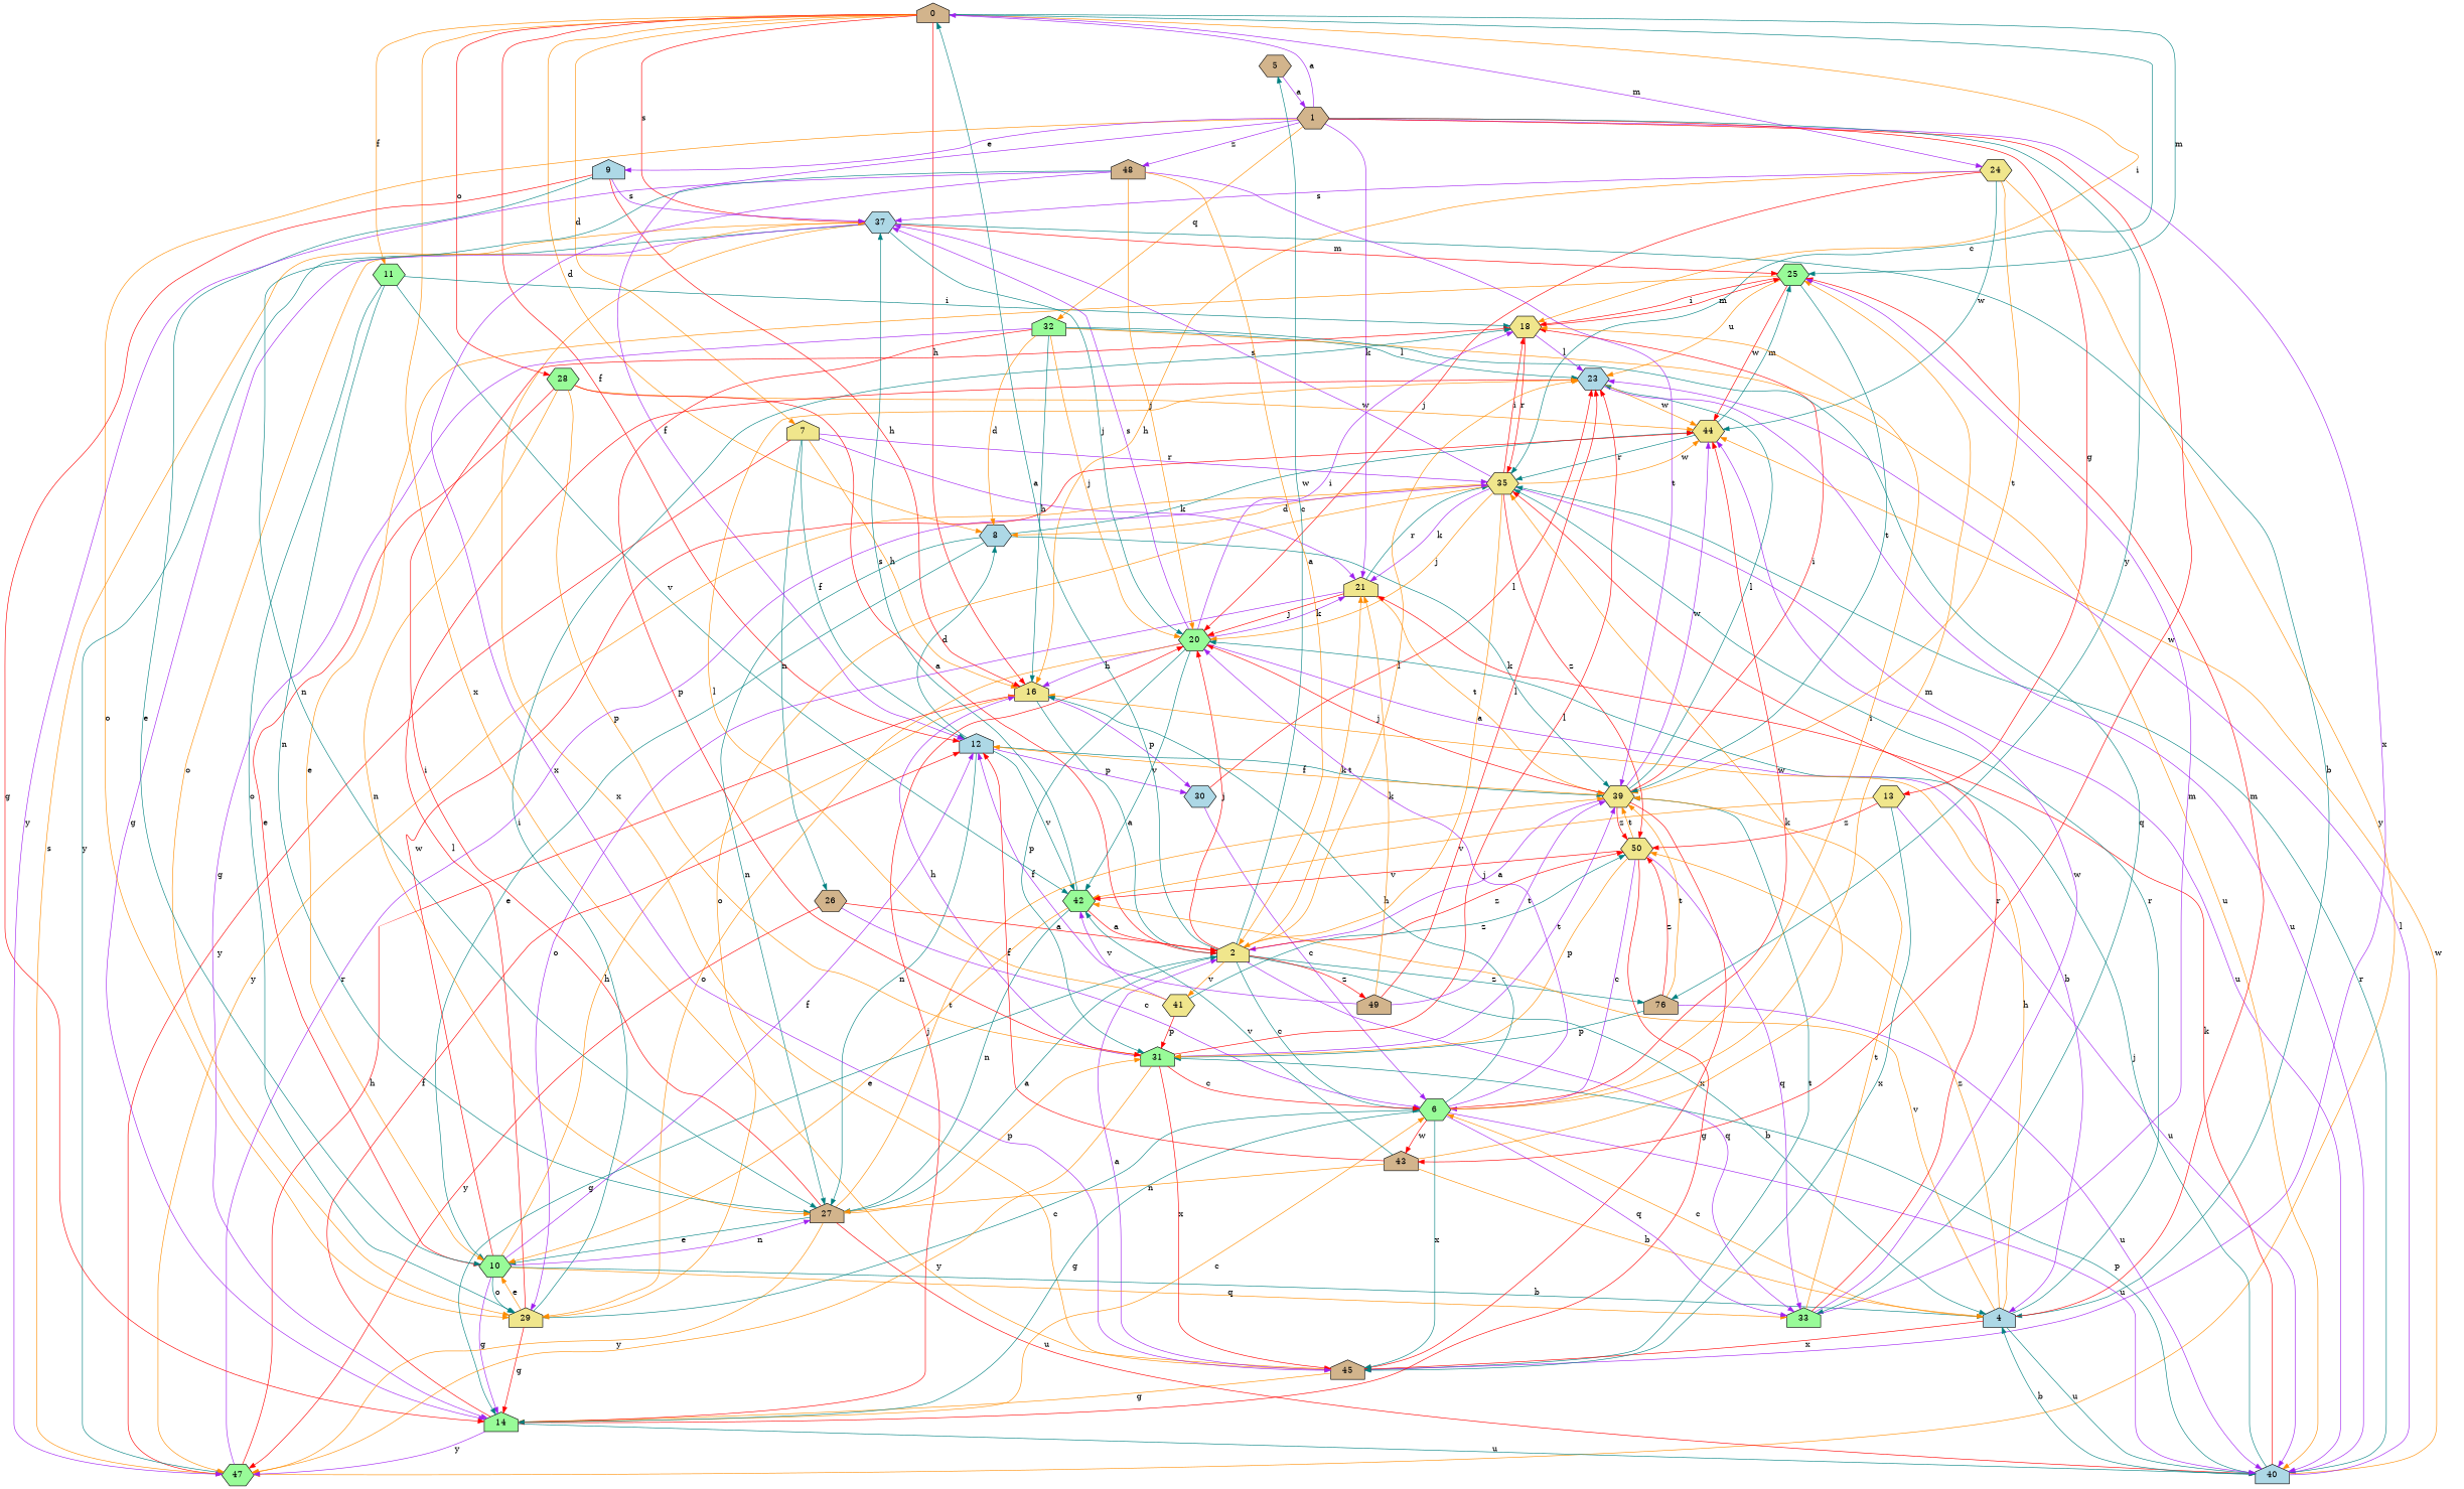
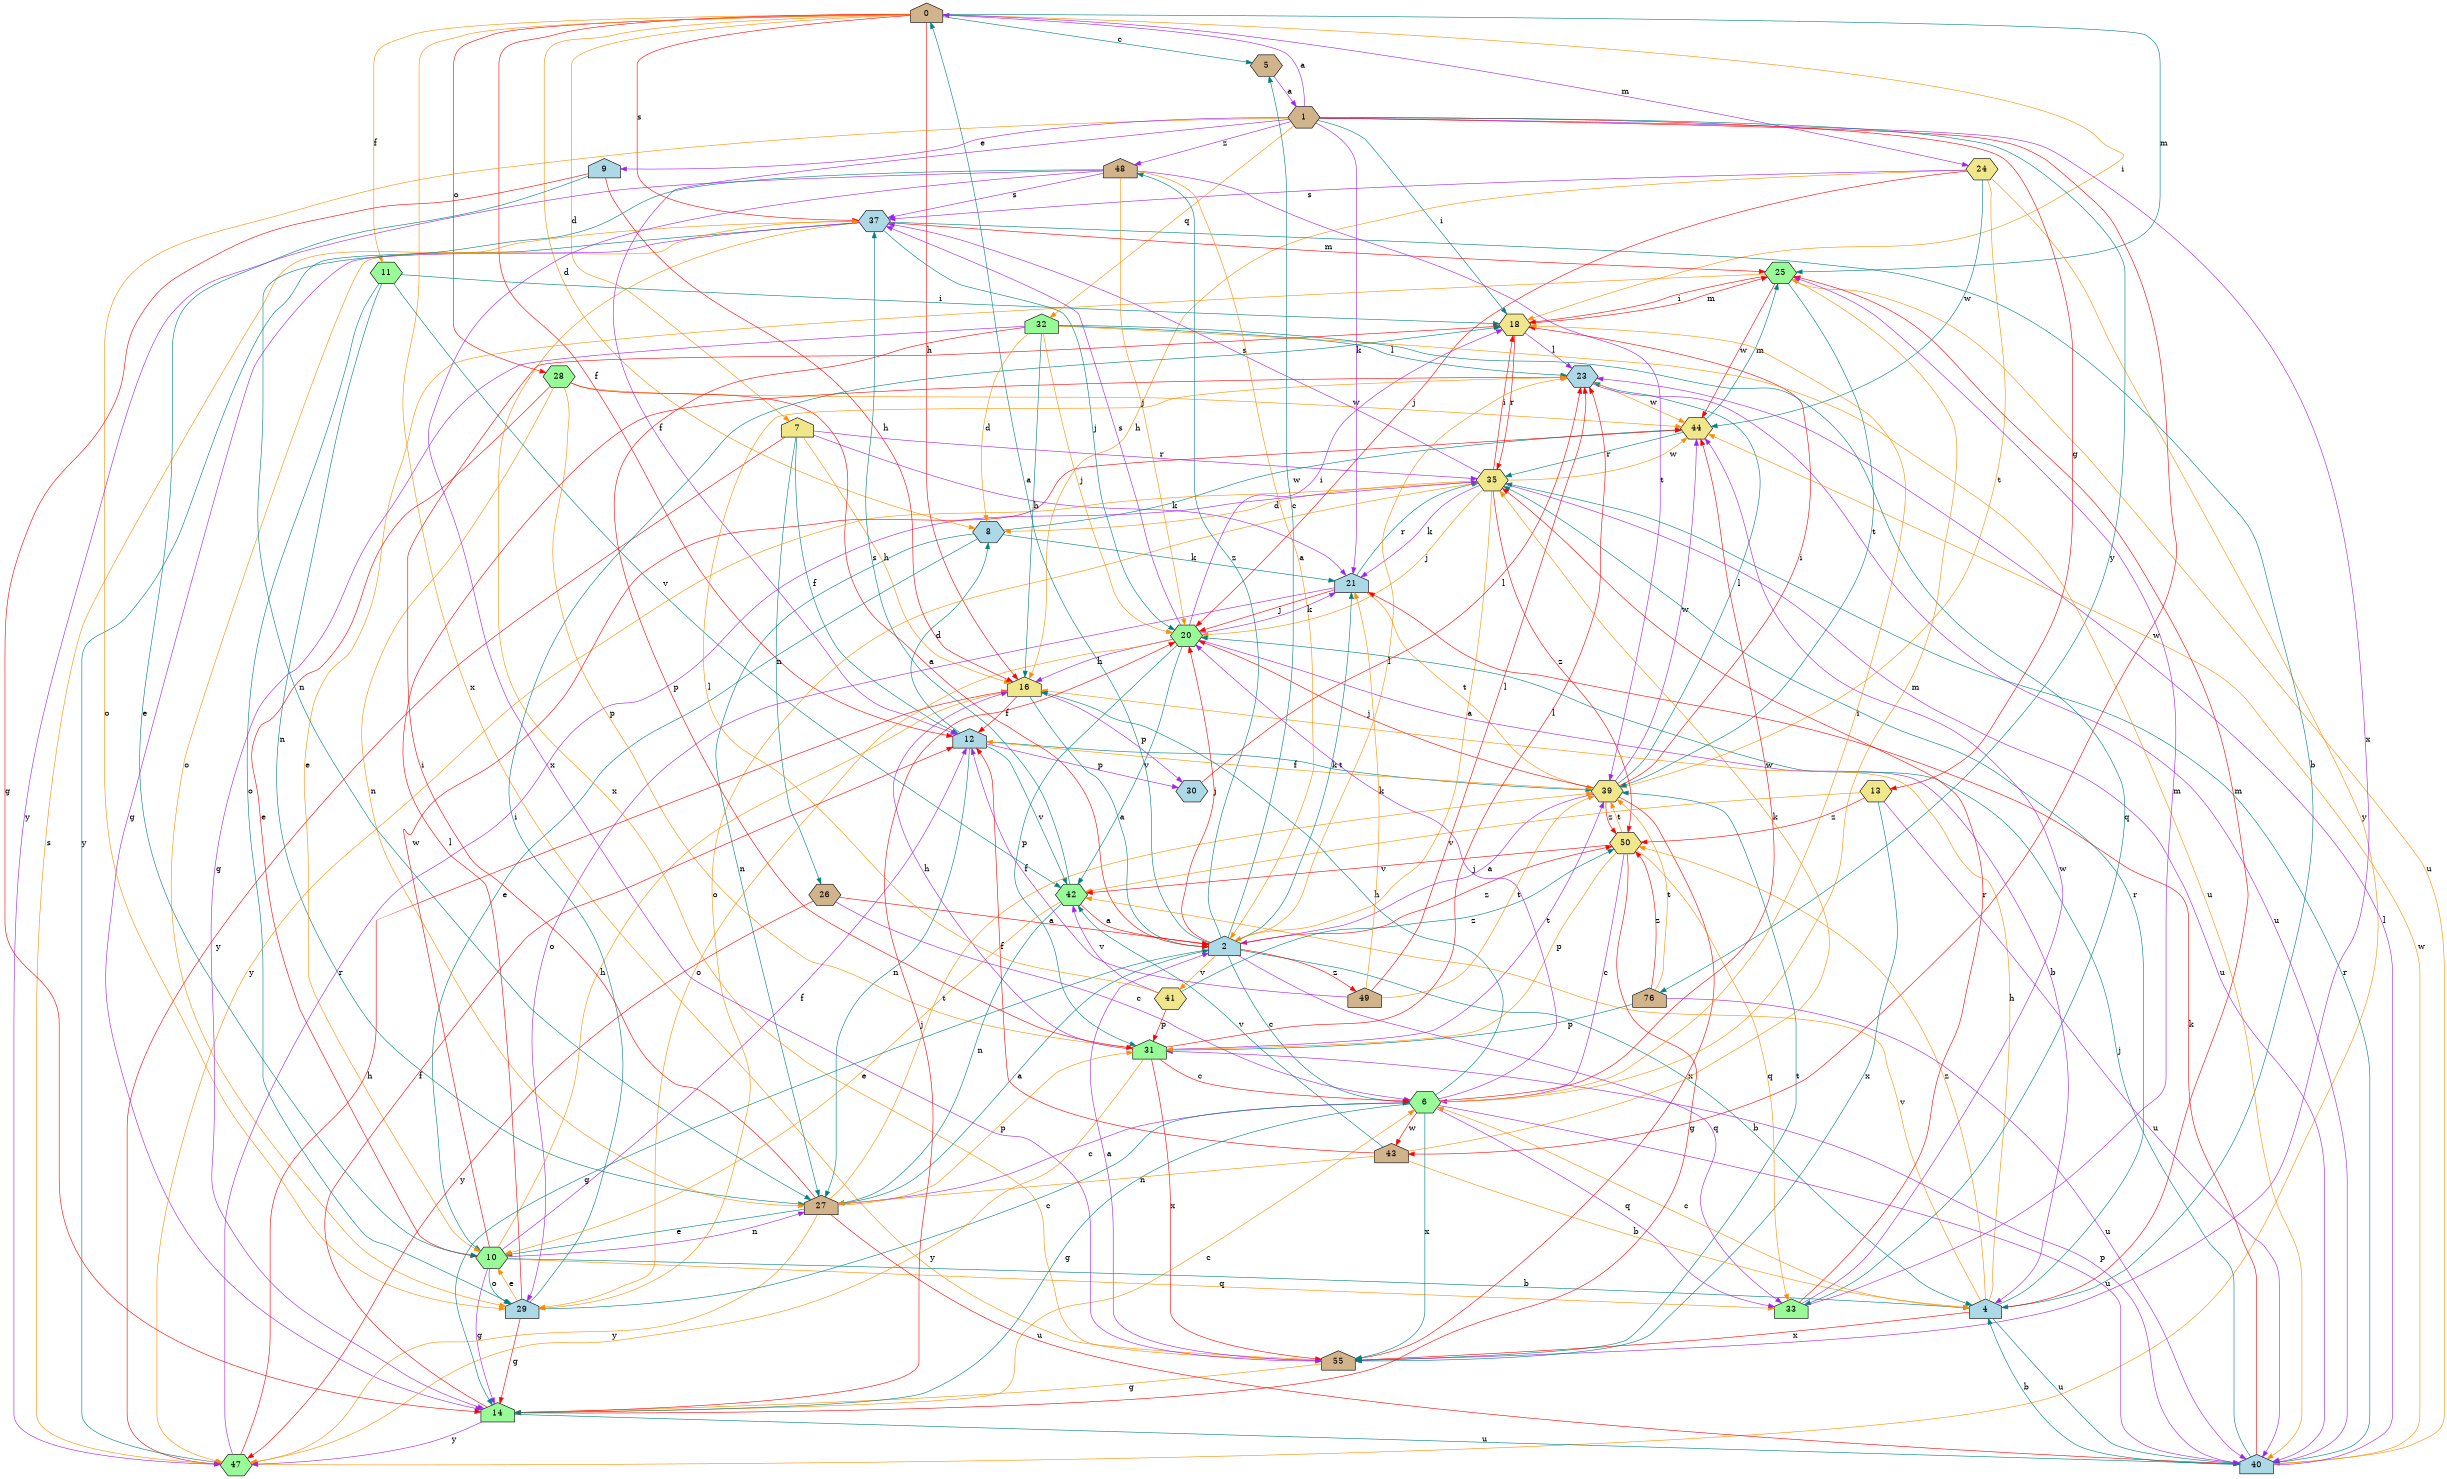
  strict digraph {
    node [fillcolor=khaki shape=hexagon style=filled]
    edge [color=darkorange]
    0 [fillcolor=tan shape=house]
    5 [fillcolor=tan]
    7 [shape=house]
    8 [fillcolor=lightblue]
    11 [fillcolor=palegreen]
    12 [fillcolor=lightblue shape=house]
    16 [shape=house]
    18
    24
    25 [fillcolor=palegreen]
    28 [fillcolor=palegreen]
    37 [fillcolor=lightblue]
-   45 [fillcolor=tan shape=house]
+   45 [fillcolor=tan shape=house label=55]
    1 [fillcolor=tan]
-   21 [shape=house]
+   21 [fillcolor=lightblue shape=house]
    35
    26 [fillcolor=tan]
    47 [fillcolor=palegreen]
    44
    10 [fillcolor=palegreen]
    27 [fillcolor=tan shape=house]
-   29 [shape=house]
+   29 [fillcolor=lightblue shape=house]
    42 [fillcolor=palegreen]
    30 [fillcolor=lightblue]
    39
-   2 [shape=house]
+   2 [fillcolor=lightblue shape=house]
    23 [fillcolor=lightblue]
    20 [fillcolor=palegreen]
    40 [fillcolor=lightblue shape=house]
    31 [fillcolor=palegreen shape=house]
    4 [fillcolor=lightblue shape=house]
    14 [fillcolor=palegreen shape=house]
    9 [fillcolor=lightblue shape=house]
    13
    32 [fillcolor=palegreen shape=house]
    43 [fillcolor=tan shape=house]
    n37 [fillcolor=tan label=76 shape=house]
    48 [fillcolor=tan shape=house]
    50
    6 [fillcolor=palegreen]
    33 [fillcolor=palegreen shape=house]
    41
    49 [fillcolor=tan shape=house]
-   0 -> 35 [color=teal label=c]
+   0 -> 5 [color=teal label=c]
    0 -> 7 [label=d]
    0 -> 8 [label=d]
    0 -> 11 [label=f]
    0 -> 12 [color=red label=f]
    0 -> 16 [color=red label=h]
    0 -> 18 [label=i]
    0 -> 24 [color=purple label=m]
    0 -> 25 [color=teal label=m]
    0 -> 28 [color=red label=o]
    0 -> 37 [color=red label=s]
    0 -> 45 [label=x]
    5 -> 1 [color=purple label=a]
    7 -> 12 [color=teal label=f]
    7 -> 16 [label=h]
    7 -> 21 [color=purple label=k]
    7 -> 35 [color=purple label=r]
    7 -> 26 [color=teal label=n]
    7 -> 47 [color=red label=y]
-   8 -> 39 [color=teal label=k]
+   8 -> 21 [color=teal label=k]
    8 -> 44 [color=teal label=w]
    8 -> 10 [color=teal label=e]
    8 -> 27 [color=teal label=n]
    11 -> 18 [color=teal label=i]
    11 -> 27 [color=teal label=n]
    11 -> 29 [color=teal label=o]
    11 -> 42 [color=teal label=v]
    12 -> 8 [color=teal label=d]
    12 -> 27 [color=teal label=n]
    12 -> 42 [color=teal label=v]
    12 -> 30 [color=purple label=p]
    12 -> 39 [color=teal label=t]
+   16 -> 12 [color=red label=f]
    16 -> 30 [color=purple label=p]
    16 -> 2 [color=teal label=a]
    18 -> 25 [color=red label=m]
    18 -> 35 [color=red label=r]
    18 -> 23 [color=purple label=l]
    24 -> 16 [label=h]
    24 -> 37 [color=purple label=s]
    24 -> 47 [label=y]
    24 -> 44 [color=teal label=w]
    24 -> 39 [label=t]
    24 -> 20 [color=red label=j]
    25 -> 18 [color=red label=i]
    25 -> 44 [color=red label=w]
    25 -> 10 [label=e]
    25 -> 39 [color=teal label=t]
-   25 -> 23 [label=u]
+   25 -> 40 [label=u]
    28 -> 44 [label=w]
    28 -> 10 [color=red label=e]
    28 -> 27 [label=n]
    28 -> 2 [color=red label=a]
    28 -> 31 [label=p]
    37 -> 25 [color=red label=m]
    37 -> 45 [label=x]
    37 -> 47 [color=teal label=y]
    37 -> 29 [label=o]
    37 -> 20 [color=teal label=j]
    37 -> 4 [color=teal label=b]
    37 -> 14 [color=purple label=g]
    45 -> 39 [color=teal label=t]
    45 -> 2 [color=purple label=a]
    45 -> 14 [label=g]
    1 -> 0 [color=purple label=a]
    1 -> 12 [color=purple label=f]
+   1 -> 18 [color=teal label=i]
    1 -> 45 [color=purple label=x]
    1 -> 21 [color=purple label=k]
    1 -> 29 [label=o]
    1 -> 9 [color=purple label=e]
    1 -> 13 [color=red label=g]
    1 -> 32 [label=q]
    1 -> 43 [color=red label=w]
    1 -> n37 [color=teal label=y]
    1 -> 48 [color=purple label=z]
    21 -> 35 [color=teal label=r]
    21 -> 29 [color=purple label=o]
    21 -> 39 [label=t]
    21 -> 20 [color=red label=j]
    35 -> 8 [label=d]
    35 -> 18 [color=red label=i]
    35 -> 37 [color=purple label=s]
    35 -> 21 [color=purple label=k]
    35 -> 47 [label=y]
    35 -> 44 [label=w]
    35 -> 29 [label=o]
    35 -> 2 [label=a]
    35 -> 20 [label=j]
    35 -> 40 [color=purple label=u]
    35 -> 50 [color=red label=z]
    26 -> 47 [color=red label=y]
    26 -> 2 [color=red label=a]
    26 -> 6 [color=purple label=c]
    47 -> 16 [color=red label=h]
    47 -> 37 [label=s]
    47 -> 35 [color=purple label=r]
    44 -> 25 [color=teal label=m]
    44 -> 35 [color=teal label=r]
    10 -> 12 [color=purple label=f]
    10 -> 16 [label=h]
    10 -> 44 [color=red label=w]
    10 -> 27 [color=purple label=n]
    10 -> 29 [color=teal label=o]
    10 -> 4 [color=teal label=b]
    10 -> 14 [color=purple label=g]
    10 -> 33 [label=q]
    27 -> 18 [color=red label=i]
    27 -> 47 [label=y]
    27 -> 10 [color=teal label=e]
    27 -> 39 [label=t]
    27 -> 2 [color=teal label=a]
    27 -> 40 [color=red label=u]
    27 -> 31 [label=p]
    29 -> 18 [color=teal label=i]
    29 -> 10 [label=e]
    29 -> 23 [color=red label=l]
    29 -> 14 [color=red label=g]
    29 -> 6 [color=teal label=c]
    42 -> 37 [color=teal label=s]
    42 -> 10 [label=e]
    42 -> 27 [color=teal label=n]
    42 -> 2 [color=red label=a]
    30 -> 23 [color=red label=l]
-   30 -> 6 [color=purple label=c]
+   27 -> 6 [color=purple label=c]
    39 -> 12 [label=f]
    39 -> 18 [color=red label=i]
    39 -> 45 [color=red label=x]
    39 -> 44 [color=purple label=w]
    39 -> 2 [color=purple label=a]
    39 -> 23 [color=teal label=l]
    39 -> 20 [color=red label=j]
    39 -> 50 [color=red label=z]
    2 -> 0 [color=teal label=a]
    2 -> 5 [color=teal label=c]
-   2 -> 21 [label=k]
+   2 -> 21 [color=teal label=k]
    2 -> 23 [label=l]
    2 -> 20 [color=red label=j]
    2 -> 4 [color=teal label=b]
    2 -> 14 [color=teal label=g]
-   2 -> n37 [color=teal label=z]
+   2 -> 48 [color=teal label=z]
    2 -> 50 [color=red label=z]
    2 -> 6 [color=teal label=c]
    2 -> 33 [color=purple label=q]
    2 -> 41 [label=v]
    2 -> 49 [color=red label=z]
    23 -> 44 [label=w]
    23 -> 40 [color=purple label=u]
    20 -> 16 [color=purple label=h]
    20 -> 18 [color=purple label=i]
    20 -> 37 [color=purple label=s]
    20 -> 21 [color=purple label=k]
    20 -> 29 [label=o]
    20 -> 42 [color=teal label=v]
    20 -> 31 [color=teal label=p]
    20 -> 4 [color=purple label=b]
    40 -> 21 [color=red label=k]
    40 -> 35 [color=teal label=r]
    40 -> 44 [label=w]
    40 -> 23 [color=purple label=l]
    40 -> 20 [color=teal label=j]
-   40 -> 31 [color=teal label=p]
+   40 -> 31 [color=purple label=p]
    40 -> 4 [color=teal label=b]
    31 -> 16 [color=purple label=h]
    31 -> 45 [color=red label=x]
    31 -> 47 [label=y]
    31 -> 39 [color=purple label=t]
    31 -> 23 [color=red label=l]
    31 -> 6 [color=red label=c]
    4 -> 16 [label=h]
    4 -> 25 [color=red label=m]
    4 -> 45 [color=red label=x]
    4 -> 35 [color=teal label=r]
    4 -> 42 [label=v]
    4 -> 40 [color=teal label=u]
    4 -> 50 [label=z]
    4 -> 6 [label=c]
    14 -> 12 [color=red label=f]
    14 -> 47 [color=purple label=y]
    14 -> 20 [color=red label=j]
    14 -> 40 [color=teal label=u]
    14 -> 6 [label=c]
    9 -> 16 [color=red label=h]
-   9 -> 37 [color=purple label=s]
+   48 -> 37 [color=purple label=s]
    9 -> 10 [color=teal label=e]
    9 -> 14 [color=red label=g]
    13 -> 45 [color=teal label=x]
    13 -> 42 [label=v]
    13 -> 40 [color=purple label=u]
    13 -> 50 [color=red label=z]
    32 -> 8 [label=d]
    32 -> 16 [color=teal label=h]
    32 -> 23 [color=teal label=l]
    32 -> 20 [label=j]
    32 -> 40 [label=u]
    32 -> 31 [color=red label=p]
    32 -> 14 [color=purple label=g]
    32 -> 33 [color=teal label=q]
    43 -> 12 [color=red label=f]
    43 -> 35 [label=k]
    43 -> 27 [label=n]
    43 -> 42 [color=teal label=v]
    43 -> 4 [label=b]
    n37 -> 39 [label=t]
    n37 -> 40 [color=purple label=u]
    n37 -> 31 [color=teal label=p]
    n37 -> 50 [color=red label=z]
    48 -> 45 [color=purple label=x]
    48 -> 47 [color=purple label=y]
    48 -> 27 [color=teal label=n]
    48 -> 39 [color=purple label=t]
    48 -> 2 [label=a]
    48 -> 20 [label=j]
    50 -> 42 [color=red label=v]
    50 -> 39 [label=t]
    50 -> 31 [label=p]
    50 -> 14 [color=red label=g]
    50 -> 6 [color=purple label=c]
-   50 -> 33 [color=purple label=q]
+   50 -> 33 [label=q]
    6 -> 16 [color=teal label=h]
    6 -> 18 [label=i]
    6 -> 25 [label=m]
    6 -> 45 [color=teal label=x]
    6 -> 44 [color=red label=w]
    6 -> 20 [color=purple label=j]
    6 -> 40 [color=purple label=u]
    6 -> 14 [color=teal label=g]
    6 -> 43 [color=red label=w]
    6 -> 33 [color=purple label=q]
    33 -> 25 [color=purple label=m]
    33 -> 35 [color=red label=r]
    33 -> 44 [color=purple label=w]
-   33 -> 39 [label=t]
    41 -> 42 [color=purple label=v]
    41 -> 23 [label=l]
    41 -> 31 [color=red label=p]
    41 -> 50 [color=teal label=z]
    49 -> 12 [color=purple label=f]
    49 -> 21 [label=k]
-   49 -> 39 [color=purple label=t]
+   49 -> 39 [label=t]
    49 -> 23 [color=red label=l]
  }
